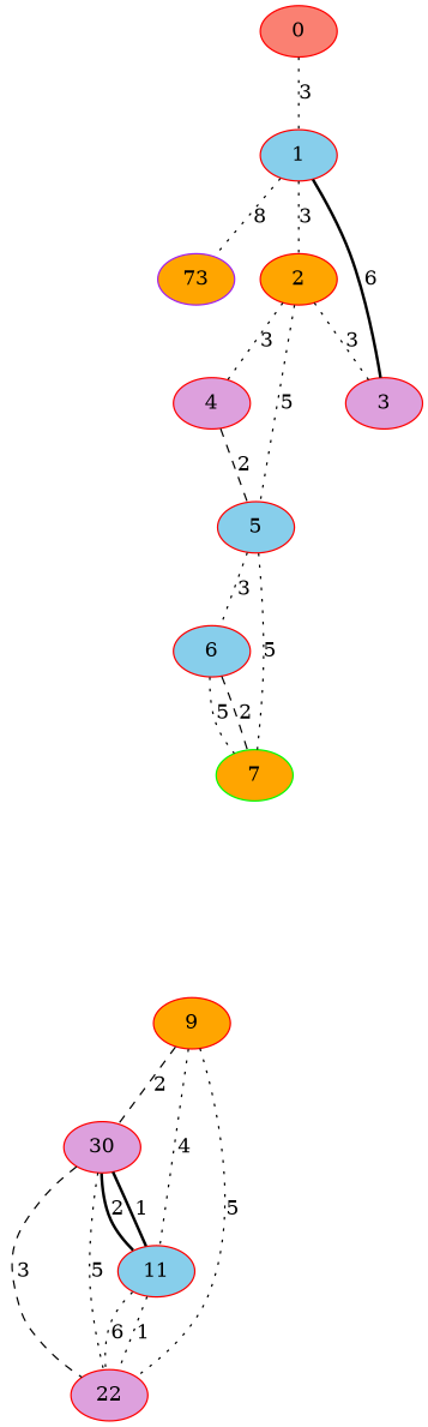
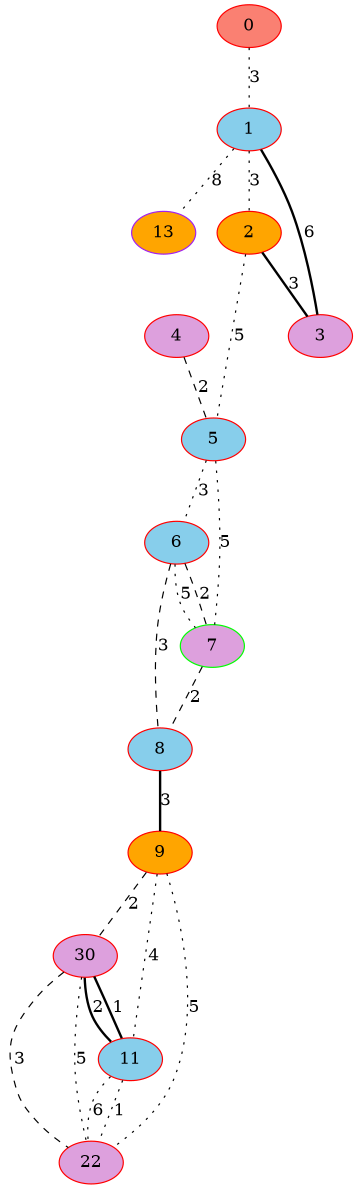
  graph {
    node [color=red fillcolor=skyblue style=filled weight=1]
    edge [style=dotted]
    0 [fillcolor=salmon]
    1
-   13 [color=purple fillcolor=orange weight=4 label=73]
+   13 [color=purple fillcolor=orange weight=4]
    2 [fillcolor=orange]
    3 [fillcolor=plum]
    4 [fillcolor=plum]
    5
    6
-   7 [color=green fillcolor=orange weight=2]
+   7 [color=green fillcolor=plum weight=2]
+   8
    9 [fillcolor=orange]
    n12 [fillcolor=plum label=30]
    11
    n14 [fillcolor=plum label=22]
    0 -- 1 [label=3]
    1 -- 13 [label=8]
    1 -- 2 [label=3]
    1 -- 3 [label=6 style=bold]
-   2 -- 3 [label=3]
-   2 -- 4 [label=3]
+   2 -- 3 [label=3 style=bold]
    2 -- 5 [label=5]
    4 -- 5 [label=2 style=dashed]
    5 -- 6 [label=3]
    5 -- 7 [label=5]
    6 -- 7 [label=2 style=dashed]
    6 -- 7 [label=5]
+   6 -- 8 [label=3 style=dashed]
+   7 -- 8 [label=2 style=dashed]
+   8 -- 9 [label=3 style=bold]
    9 -- n12 [label=2 style=dashed]
    9 -- 11 [label=4]
    9 -- n14 [label=5]
    n12 -- 11 [label=2 style=bold]
    n12 -- 11 [label=1 style=bold]
    n12 -- n14 [label=3 style=dashed]
    n12 -- n14 [label=5]
    11 -- n14 [label=1]
    11 -- n14 [label=6]
  }
